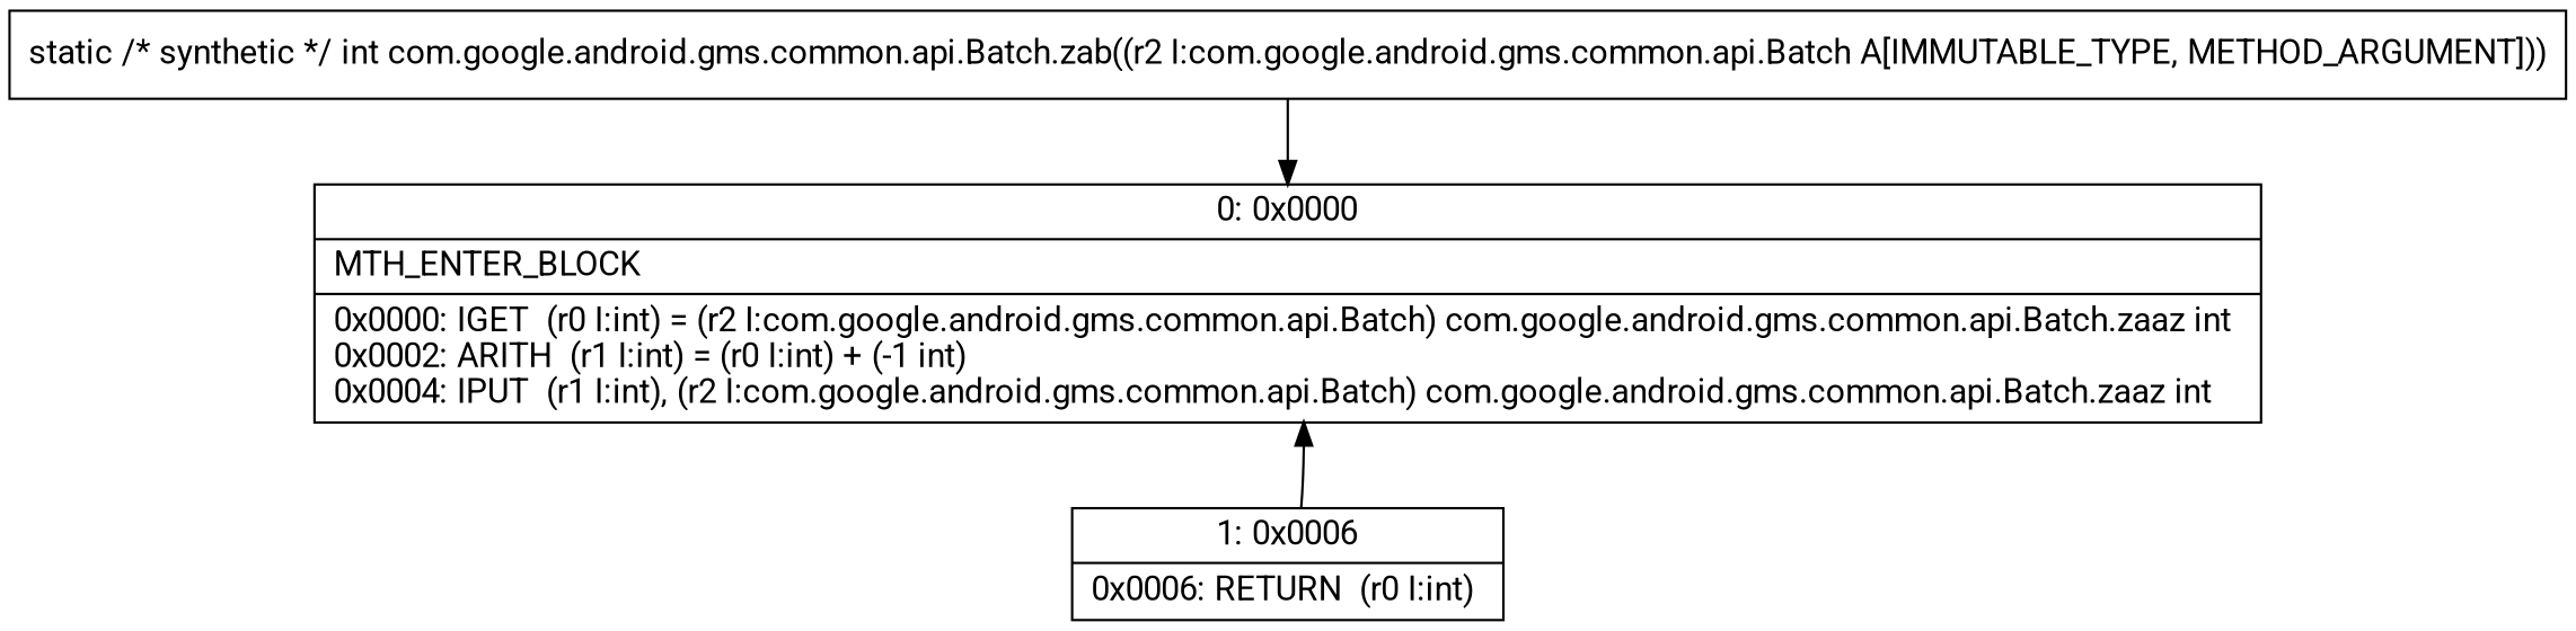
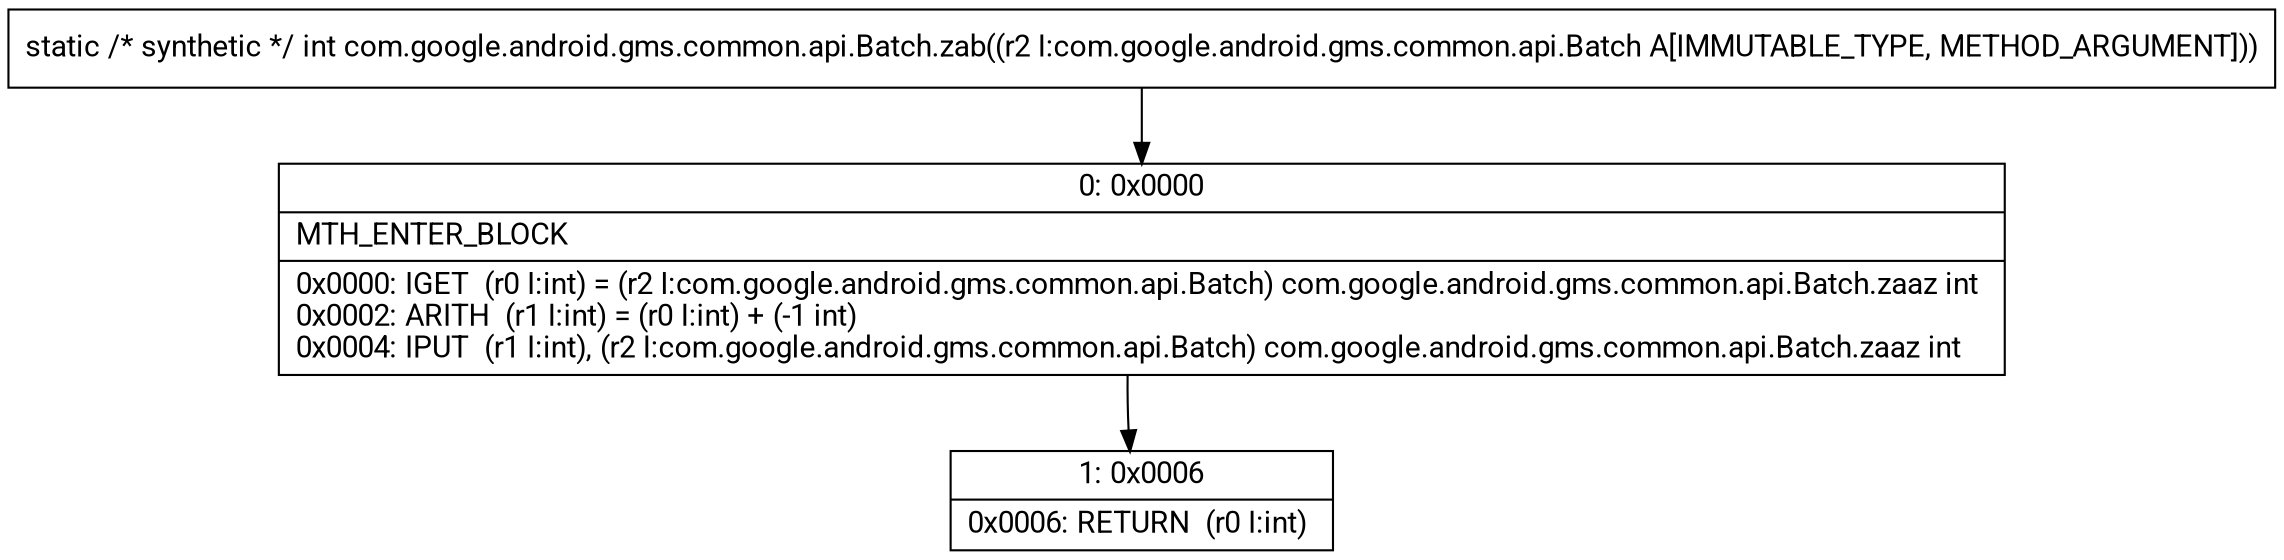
  digraph {
    fontname=Roboto
    node [shape=record fontname=Roboto]
    edge [fontname=Roboto]
    n1 [label="{0\:\ 0x0000|MTH_ENTER_BLOCK\l|0x0000: IGET  (r0 I:int) = (r2 I:com.google.android.gms.common.api.Batch) com.google.android.gms.common.api.Batch.zaaz int \l0x0002: ARITH  (r1 I:int) = (r0 I:int) + (\-1 int) \l0x0004: IPUT  (r1 I:int), (r2 I:com.google.android.gms.common.api.Batch) com.google.android.gms.common.api.Batch.zaaz int \l}"]
    n2 [label="{1\:\ 0x0006|0x0006: RETURN  (r0 I:int) \l}"]
    n3 [label="{static \/* synthetic *\/ int com.google.android.gms.common.api.Batch.zab((r2 I:com.google.android.gms.common.api.Batch A[IMMUTABLE_TYPE, METHOD_ARGUMENT])) }"]
-   n2 -> n1
+   n1 -> n2
    n3 -> n1
  }
